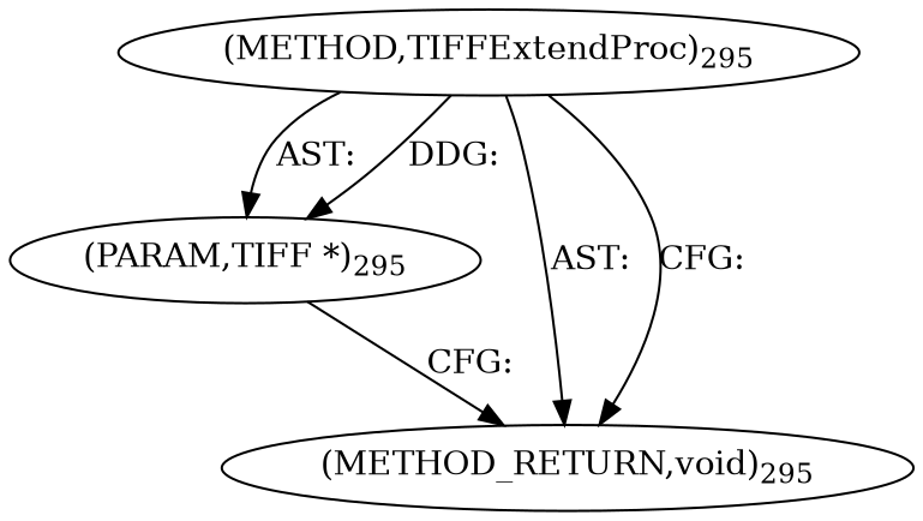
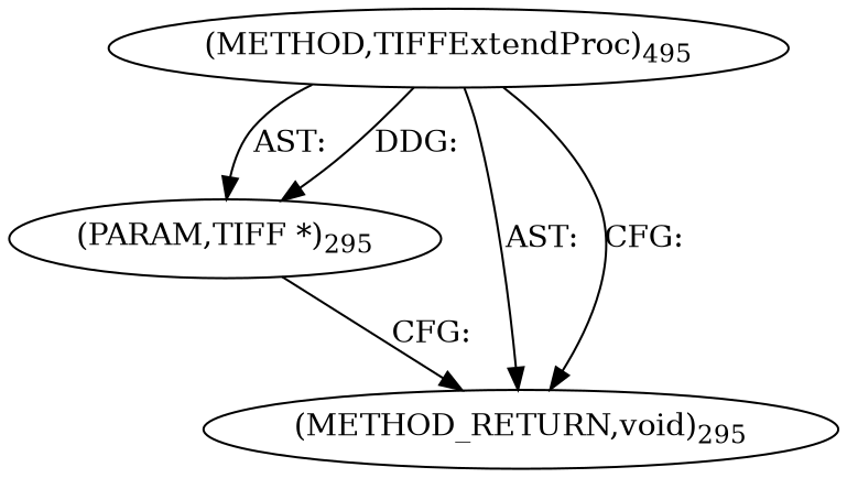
  digraph {
-   n1 [label=<(METHOD,TIFFExtendProc)<SUB>295</SUB>>]
+   n1 [label=<(METHOD,TIFFExtendProc)<SUB>495</SUB>>]
    n2 [label=<(PARAM,TIFF *)<SUB>295</SUB>>]
    n3 [label=<(METHOD_RETURN,void)<SUB>295</SUB>>]
    n1 -> n2 [label="AST: "]
    n1 -> n2 [label="DDG: "]
    n1 -> n3 [label="AST: "]
    n1 -> n3 [label="CFG: "]
    n2 -> n3 [label="CFG: "]
  }
